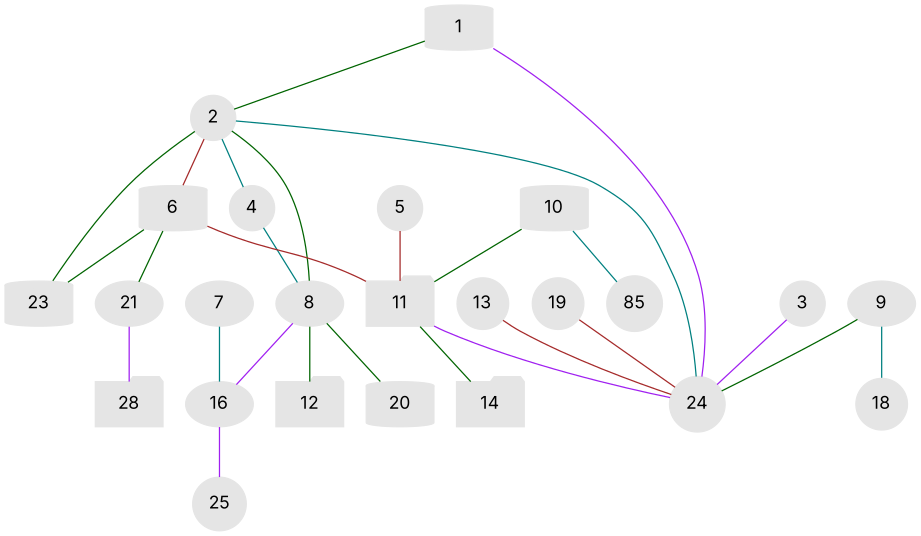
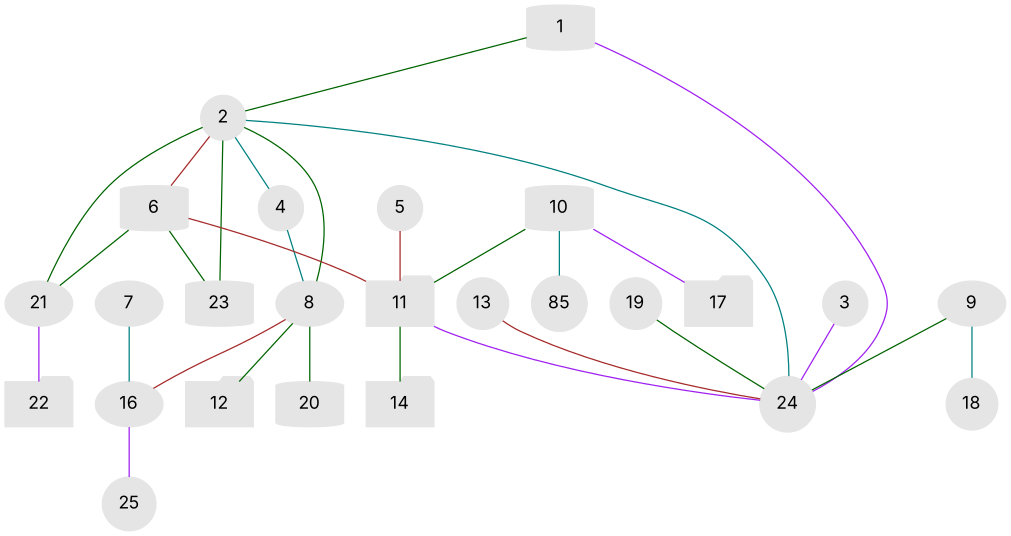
  graph {
    fontname=Inter
    node [color=gray90 fontname=Inter shape=circle style=filled]
    edge [color=darkgreen fontname=Inter weight=1.0]
    1 [shape=cylinder]
    2
    24
    4
    6 [shape=cylinder]
    8 [shape=ellipse]
    21 [shape=ellipse]
    23 [shape=cylinder]
    11 [shape=folder]
    16 [shape=ellipse]
    12 [shape=folder]
    20 [shape=cylinder]
-   22 [shape=folder label=28]
+   22 [shape=folder]
    3
    5
    14 [shape=folder]
    7 [shape=ellipse]
    25
    9 [shape=ellipse]
    18
    10 [shape=cylinder]
    n22 [label=85]
+   17 [shape=folder]
    13
    19
    1 -- 2
    1 -- 24 [color=purple]
    2 -- 24 [color=teal]
    2 -- 4 [color=teal]
    2 -- 6 [color=brown weight=2.0]
    2 -- 8
+   2 -- 21
    2 -- 23 [weight=2.0]
    4 -- 8 [color=teal]
    6 -- 21
    6 -- 23
    6 -- 11 [color=brown]
-   8 -- 16 [color=purple]
+   8 -- 16 [color=brown]
    8 -- 12
    8 -- 20
    21 -- 22 [color=purple]
    11 -- 24 [color=purple]
    11 -- 14
    16 -- 25 [color=purple]
    3 -- 24 [color=purple]
    5 -- 11 [color=brown]
    7 -- 16 [color=teal]
    9 -- 24
    9 -- 18 [color=teal]
    10 -- 11
    10 -- n22 [color=teal]
+   10 -- 17 [color=purple]
    13 -- 24 [color=brown]
-   19 -- 24 [color=brown]
+   19 -- 24
  }
